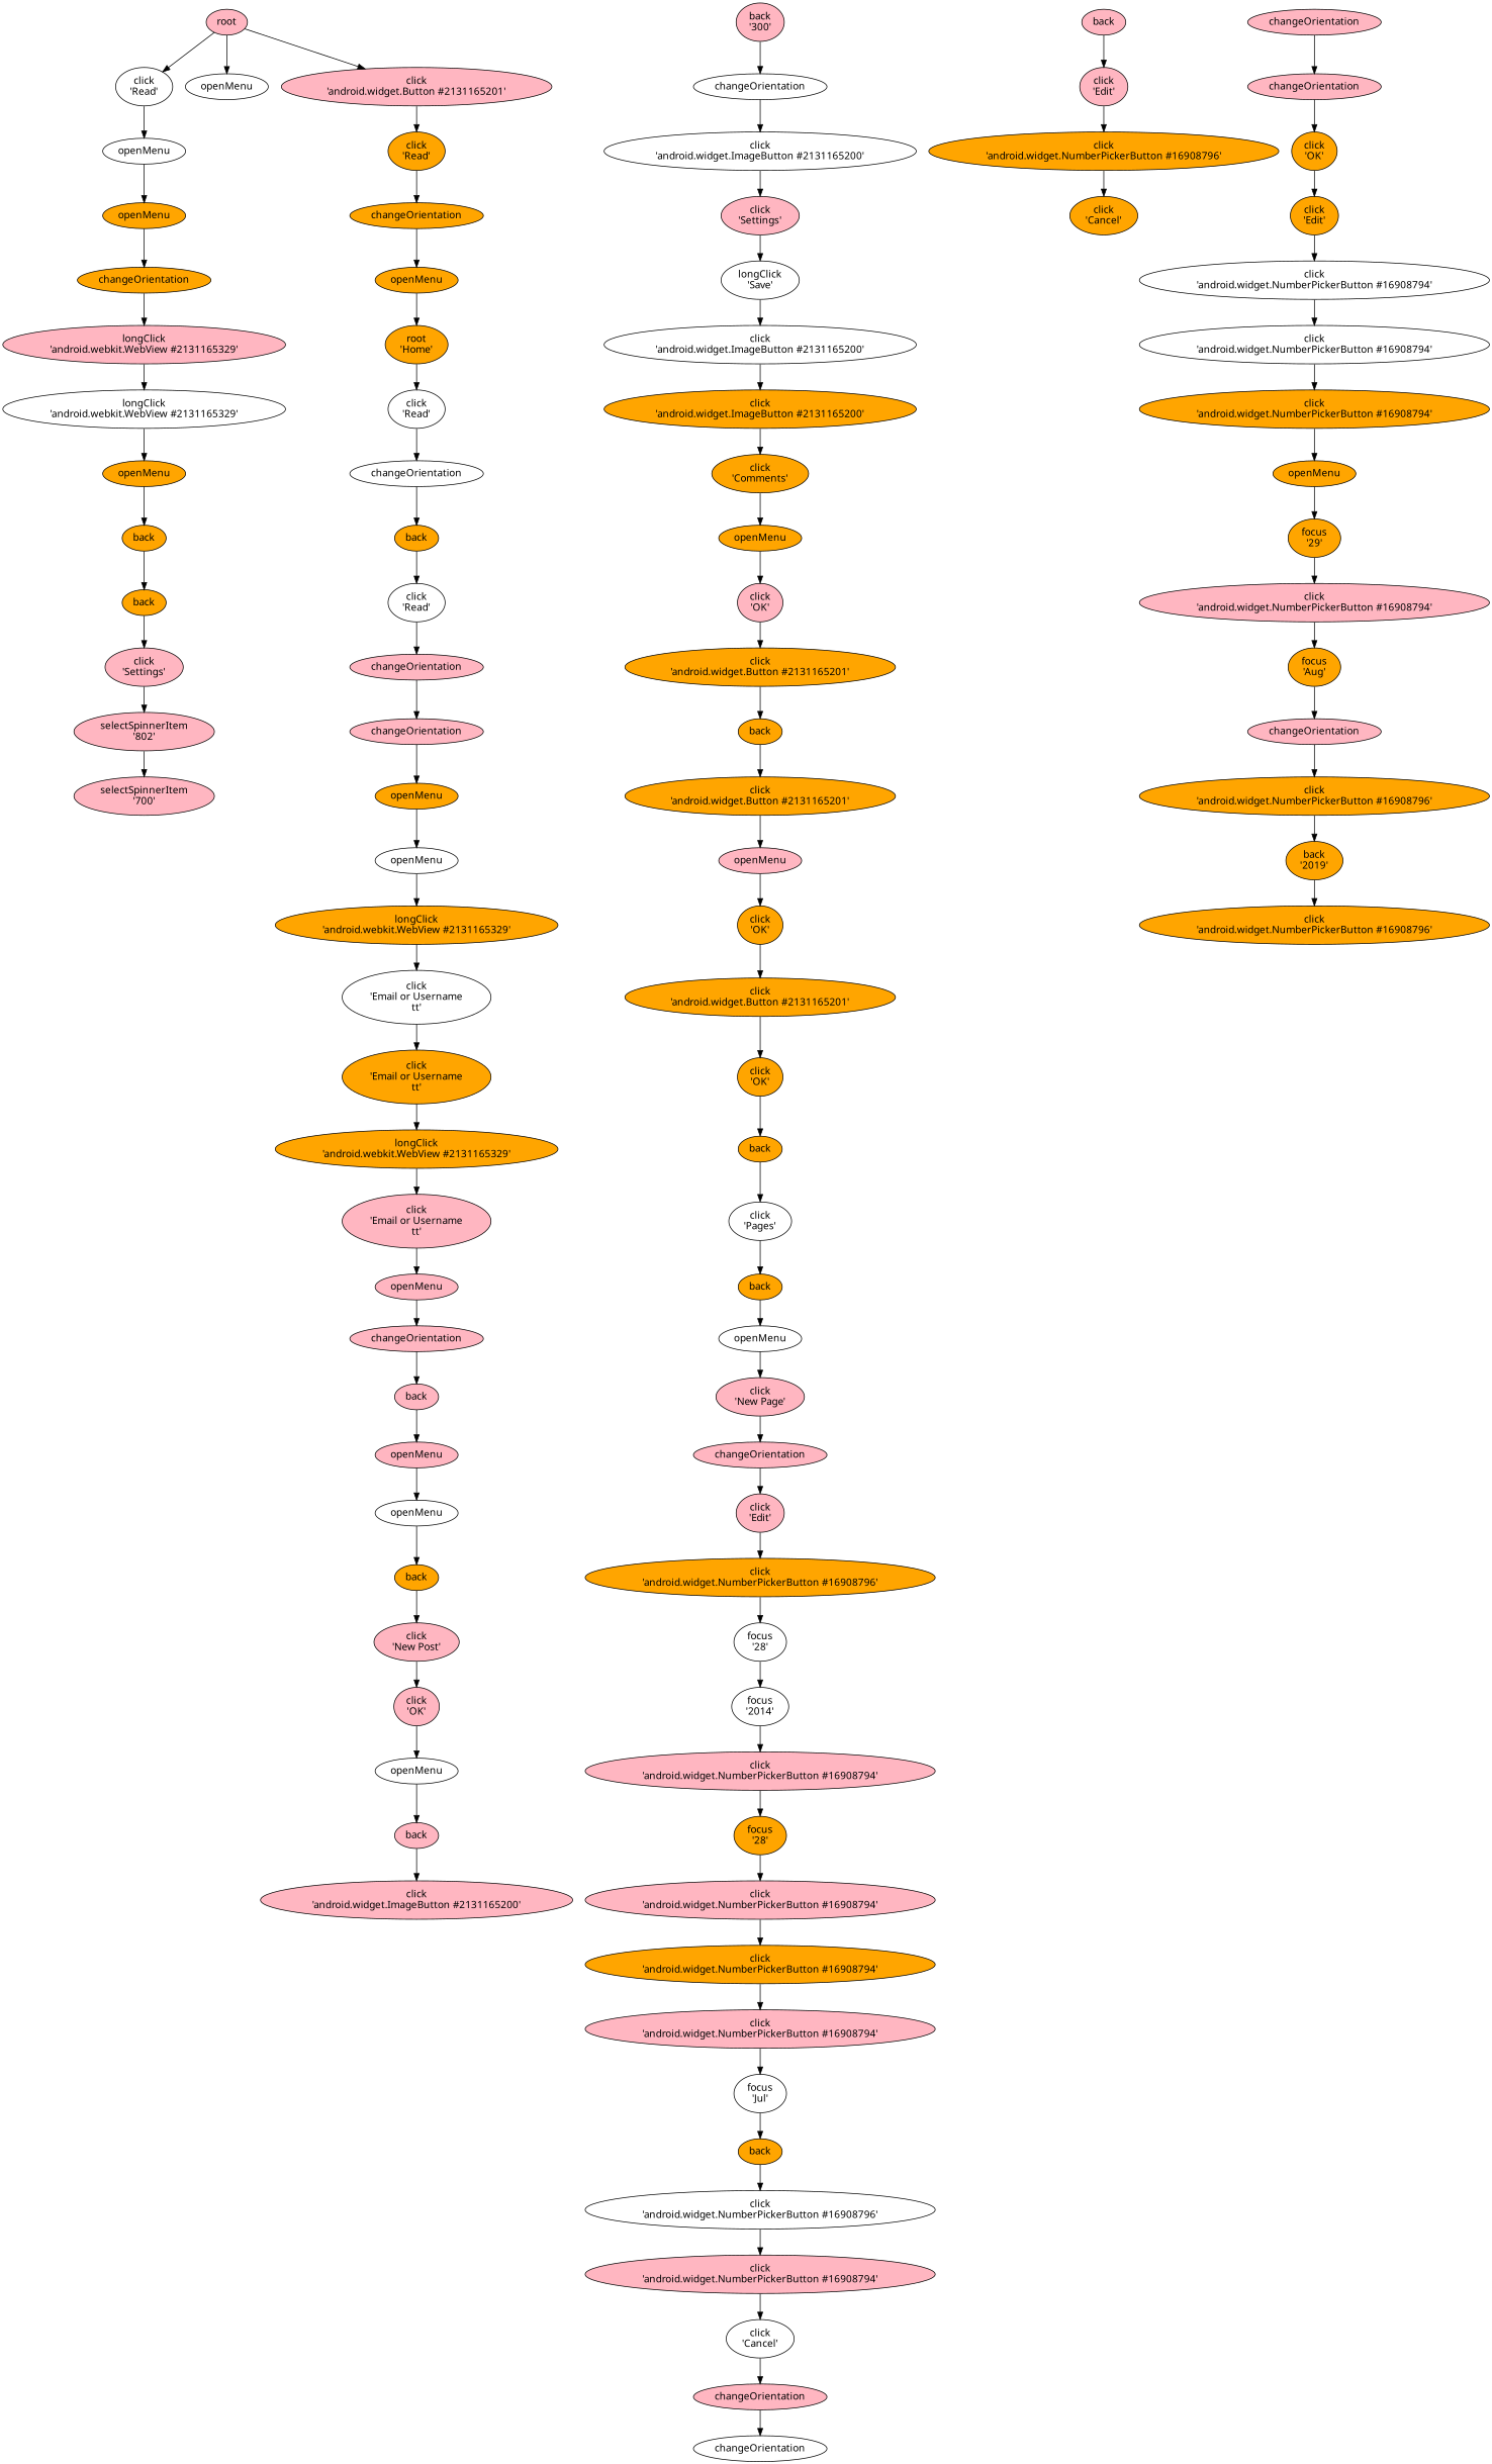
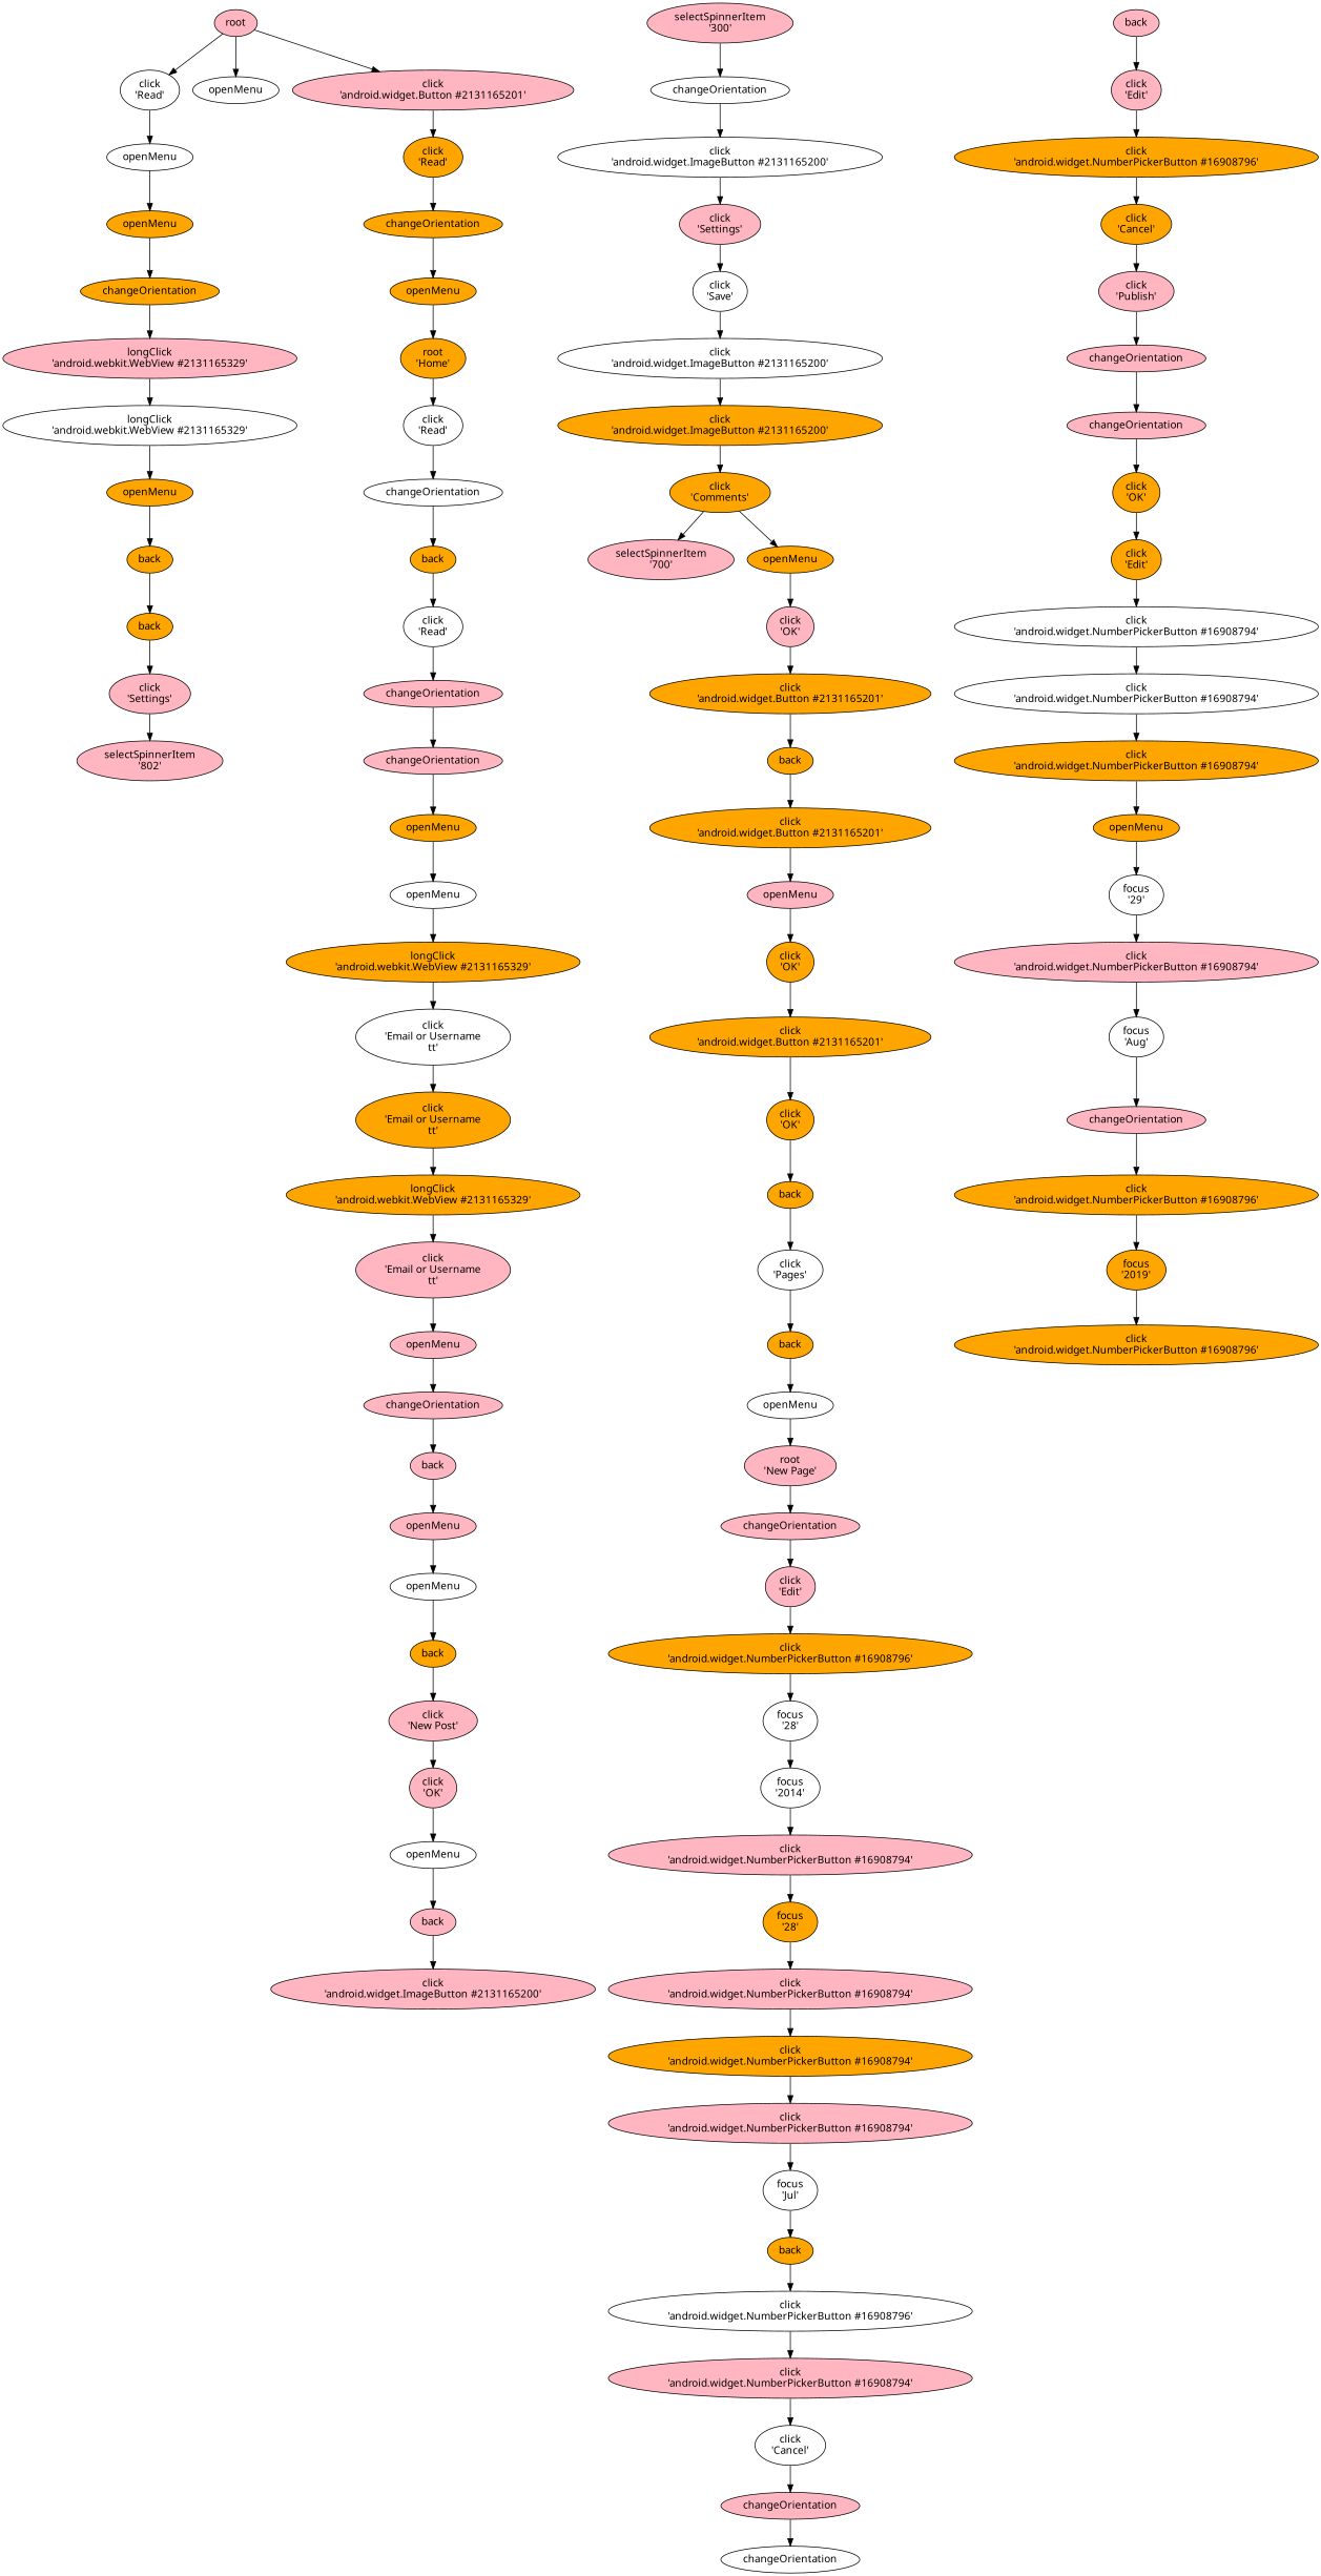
  digraph {
    fontname="Noto Sans"
    node [fillcolor=orange fontname="Noto Sans" style=filled]
    edge [fontname="Noto Sans"]
    n1 [fillcolor=white label="click\n'Read'"]
    n2 [fillcolor=white label=openMenu]
    root [fillcolor=lightpink]
    n4 [fillcolor=white label=openMenu]
    n5 [fillcolor=lightpink label="click\n'android.widget.Button #2131165201'"]
    n6 [label="click\n'Read'"]
    n7 [label=openMenu]
    n8 [label=changeOrientation]
    n9 [fillcolor=lightpink label="longClick\n'android.webkit.WebView #2131165329'"]
    n10 [fillcolor=white label="longClick\n'android.webkit.WebView #2131165329'"]
    n11 [label=openMenu]
    n12 [label=back]
    n13 [label=back]
    n14 [fillcolor=lightpink label="click\n'Settings'"]
    n15 [fillcolor=lightpink label="selectSpinnerItem\n'802'"]
    n16 [fillcolor=lightpink label="selectSpinnerItem\n'700'"]
-   n17 [fillcolor=lightpink label="back\n'300'"]
+   n17 [fillcolor=lightpink label="selectSpinnerItem\n'300'"]
    n18 [fillcolor=white label=changeOrientation]
    n19 [fillcolor=white label="click\n'android.widget.ImageButton #2131165200'"]
    n20 [fillcolor=lightpink label="click\n'Settings'"]
-   n21 [fillcolor=white label="longClick\n'Save'"]
+   n21 [fillcolor=white label="click\n'Save'"]
    n22 [fillcolor=white label="click\n'android.widget.ImageButton #2131165200'"]
    n23 [label="click\n'android.widget.ImageButton #2131165200'"]
    n24 [label="click\n'Comments'"]
    n25 [label=openMenu]
    n26 [fillcolor=lightpink label="click\n'OK'"]
    n27 [label="click\n'android.widget.Button #2131165201'"]
    n28 [label=back]
    n29 [label="click\n'android.widget.Button #2131165201'"]
    n30 [fillcolor=lightpink label=openMenu]
    n31 [label="click\n'OK'"]
    n32 [label="click\n'android.widget.Button #2131165201'"]
    n33 [label="click\n'OK'"]
    n34 [label=back]
    n35 [fillcolor=white label="click\n'Pages'"]
    n36 [label=back]
    n37 [fillcolor=white label=openMenu]
-   n38 [fillcolor=lightpink label="click\n'New Page'"]
+   n38 [fillcolor=lightpink label="root\n'New Page'"]
    n39 [fillcolor=lightpink label=changeOrientation]
    n40 [fillcolor=lightpink label="click\n'Edit'"]
    n41 [label="click\n'android.widget.NumberPickerButton #16908796'"]
    n42 [fillcolor=white label="focus\n'28'"]
    n43 [fillcolor=white label="focus\n'2014'"]
    n44 [fillcolor=lightpink label="click\n'android.widget.NumberPickerButton #16908794'"]
    n45 [label="focus\n'28'"]
    n46 [fillcolor=lightpink label="click\n'android.widget.NumberPickerButton #16908794'"]
    n47 [label="click\n'android.widget.NumberPickerButton #16908794'"]
    n48 [fillcolor=lightpink label="click\n'android.widget.NumberPickerButton #16908794'"]
    n49 [fillcolor=white label="focus\n'Jul'"]
    n50 [label=back]
    n51 [fillcolor=white label="click\n'android.widget.NumberPickerButton #16908796'"]
    n52 [fillcolor=lightpink label="click\n'android.widget.NumberPickerButton #16908794'"]
    n53 [fillcolor=white label="click\n'Cancel'"]
    n54 [fillcolor=lightpink label=changeOrientation]
    n55 [fillcolor=white label=changeOrientation]
    n56 [fillcolor=lightpink label=back]
    n57 [fillcolor=lightpink label="click\n'Edit'"]
    n58 [label="click\n'android.widget.NumberPickerButton #16908796'"]
    n59 [label="click\n'Cancel'"]
+   n60 [fillcolor=lightpink label="click\n'Publish'"]
    n61 [fillcolor=lightpink label=changeOrientation]
    n62 [fillcolor=lightpink label=changeOrientation]
    n63 [label="click\n'OK'"]
    n64 [label="click\n'Edit'"]
    n65 [fillcolor=white label="click\n'android.widget.NumberPickerButton #16908794'"]
    n66 [fillcolor=white label="click\n'android.widget.NumberPickerButton #16908794'"]
    n67 [label="click\n'android.widget.NumberPickerButton #16908794'"]
    n68 [label=openMenu]
-   n69 [label="focus\n'29'"]
+   n69 [fillcolor=white label="focus\n'29'"]
    n70 [fillcolor=lightpink label="click\n'android.widget.NumberPickerButton #16908794'"]
-   n71 [label="focus\n'Aug'"]
+   n71 [fillcolor=white label="focus\n'Aug'"]
    n72 [fillcolor=lightpink label=changeOrientation]
    n73 [label="click\n'android.widget.NumberPickerButton #16908796'"]
-   n74 [label="back\n'2019'"]
+   n74 [label="focus\n'2019'"]
    n75 [label="click\n'android.widget.NumberPickerButton #16908796'"]
    n76 [label=changeOrientation]
    n77 [label=openMenu]
    n78 [label="root\n'Home'"]
    n79 [fillcolor=white label="click\n'Read'"]
    n80 [fillcolor=white label=changeOrientation]
    n81 [label=back]
    n82 [fillcolor=white label="click\n'Read'"]
    n83 [fillcolor=lightpink label=changeOrientation]
    n84 [fillcolor=lightpink label=changeOrientation]
    n85 [label=openMenu]
    n86 [fillcolor=white label=openMenu]
    n87 [label="longClick\n'android.webkit.WebView #2131165329'"]
    n88 [fillcolor=white label="click\n'Email or Username\n\t\t'"]
    n89 [label="click\n'Email or Username\n\t\t'"]
    n90 [label="longClick\n'android.webkit.WebView #2131165329'"]
    n91 [fillcolor=lightpink label="click\n'Email or Username\n\t\t'"]
    n92 [fillcolor=lightpink label=openMenu]
    n93 [fillcolor=lightpink label=changeOrientation]
    n94 [fillcolor=lightpink label=back]
    n95 [fillcolor=lightpink label=openMenu]
    n96 [fillcolor=white label=openMenu]
    n97 [label=back]
    n98 [fillcolor=lightpink label="click\n'New Post'"]
    n99 [fillcolor=lightpink label="click\n'OK'"]
    n100 [fillcolor=white label=openMenu]
    n101 [fillcolor=lightpink label=back]
    n102 [fillcolor=lightpink label="click\n'android.widget.ImageButton #2131165200'"]
    n1 -> n2
    n2 -> n7
    root -> n1
    root -> n4
    root -> n5
    n5 -> n6
    n6 -> n76
    n7 -> n8
    n8 -> n9
    n9 -> n10
    n10 -> n11
    n11 -> n12
    n12 -> n13
    n13 -> n14
    n14 -> n15
-   n15 -> n16
+   n24 -> n16
    n17 -> n18
    n18 -> n19
    n19 -> n20
    n20 -> n21
    n21 -> n22
    n22 -> n23
    n23 -> n24
    n24 -> n25
    n25 -> n26
    n26 -> n27
    n27 -> n28
    n28 -> n29
    n29 -> n30
    n30 -> n31
    n31 -> n32
    n32 -> n33
    n33 -> n34
    n34 -> n35
    n35 -> n36
    n36 -> n37
    n37 -> n38
    n38 -> n39
    n39 -> n40
    n40 -> n41
    n41 -> n42
    n42 -> n43
    n43 -> n44
    n44 -> n45
    n45 -> n46
    n46 -> n47
    n47 -> n48
    n48 -> n49
    n49 -> n50
    n50 -> n51
    n51 -> n52
    n52 -> n53
    n53 -> n54
    n54 -> n55
    n56 -> n57
    n57 -> n58
    n58 -> n59
+   n59 -> n60
+   n60 -> n61
    n61 -> n62
    n62 -> n63
    n63 -> n64
    n64 -> n65
    n65 -> n66
    n66 -> n67
    n67 -> n68
    n68 -> n69
    n69 -> n70
    n70 -> n71
    n71 -> n72
    n72 -> n73
    n73 -> n74
    n74 -> n75
    n76 -> n77
    n77 -> n78
    n78 -> n79
    n79 -> n80
    n80 -> n81
    n81 -> n82
    n82 -> n83
    n83 -> n84
    n84 -> n85
    n85 -> n86
    n86 -> n87
    n87 -> n88
    n88 -> n89
    n89 -> n90
    n90 -> n91
    n91 -> n92
    n92 -> n93
    n93 -> n94
    n94 -> n95
    n95 -> n96
    n96 -> n97
    n97 -> n98
    n98 -> n99
    n99 -> n100
    n100 -> n101
    n101 -> n102
  }
